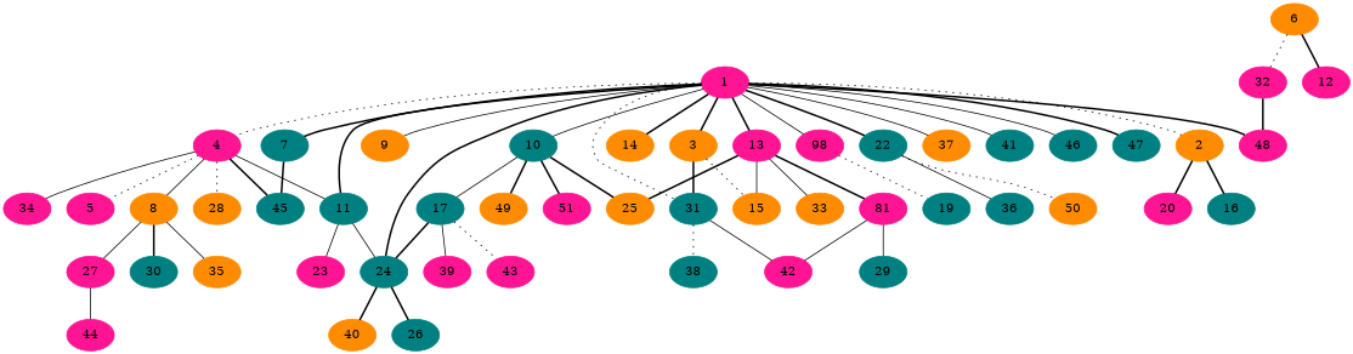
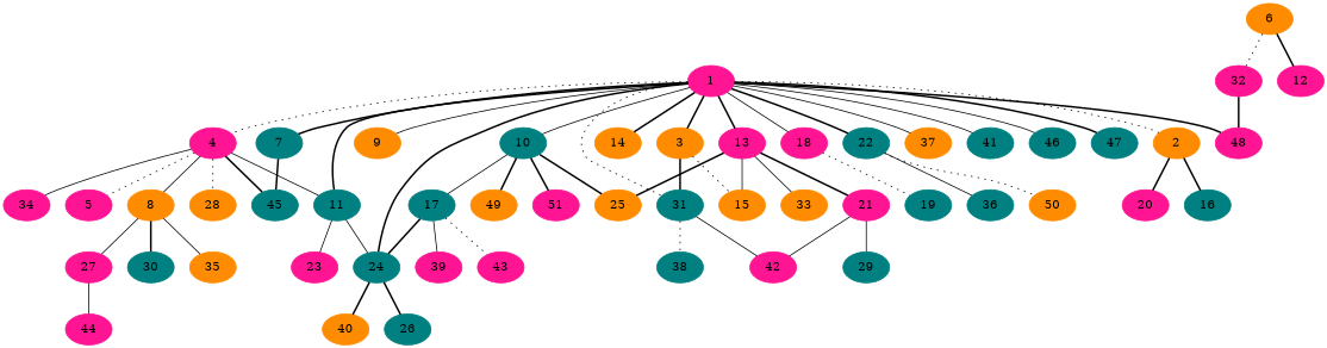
  graph {
    node [color=deeppink style=filled]
    edge [style=bold]
    2 [color=darkorange]
    1
    3 [color=darkorange]
    4
    7 [color=teal]
    9 [color=darkorange]
    10 [color=teal]
    11 [color=teal]
    13
    14 [color=darkorange]
-   18 [label=98]
+   18
    22 [color=teal]
    24 [color=teal]
    31 [color=teal]
    37 [color=darkorange]
    41 [color=teal]
    46 [color=teal]
    47 [color=teal]
    48
    20
    16 [color=teal]
    15 [color=darkorange]
    5
    8 [color=darkorange]
    28 [color=darkorange]
    34
    45 [color=teal]
    6 [color=darkorange]
    12
    32
    17 [color=teal]
    25 [color=darkorange]
    49 [color=darkorange]
    51
    23
-   21 [label=81]
+   21
    33 [color=darkorange]
    19 [color=teal]
    36 [color=teal]
    50 [color=darkorange]
    26 [color=teal]
    40 [color=darkorange]
    42
    38 [color=teal]
    27
    30 [color=teal]
    35 [color=darkorange]
    44
    39
    43
    29 [color=teal]
    2 -- 20
    2 -- 16
    1 -- 2 [style=dotted]
    1 -- 3
    1 -- 4 [style=dotted]
    1 -- 7
    1 -- 9 [style=solid]
    1 -- 10 [style=solid]
    1 -- 11
    1 -- 13
    1 -- 14
    1 -- 18 [style=solid]
    1 -- 22
    1 -- 24
    1 -- 31 [style=dotted]
    1 -- 37 [style=solid]
    1 -- 41 [style=solid]
    1 -- 46 [style=solid]
    1 -- 47
    1 -- 48
    3 -- 31
    3 -- 15 [style=dotted]
    4 -- 11 [style=solid]
    4 -- 5 [style=dotted]
    4 -- 8 [style=solid]
    4 -- 28 [style=dotted]
    4 -- 34 [style=solid]
    4 -- 45
    7 -- 45
    10 -- 17 [style=solid]
    10 -- 25
    10 -- 49
    10 -- 51
    11 -- 24 [style=solid]
    11 -- 23 [style=solid]
    13 -- 15 [style=solid]
    13 -- 25
    13 -- 21
    13 -- 33 [style=solid]
    18 -- 19 [style=dotted]
    22 -- 36 [style=solid]
    22 -- 50 [style=dotted]
    24 -- 26
    24 -- 40
    31 -- 42 [style=solid]
    31 -- 38 [style=dotted]
    8 -- 27 [style=solid]
    8 -- 30
    8 -- 35 [style=solid]
    6 -- 12
    6 -- 32 [style=dotted]
    32 -- 48
    17 -- 24
    17 -- 39 [style=solid]
    17 -- 43 [style=dotted]
    21 -- 42 [style=solid]
    21 -- 29 [style=solid]
    27 -- 44 [style=solid]
  }
